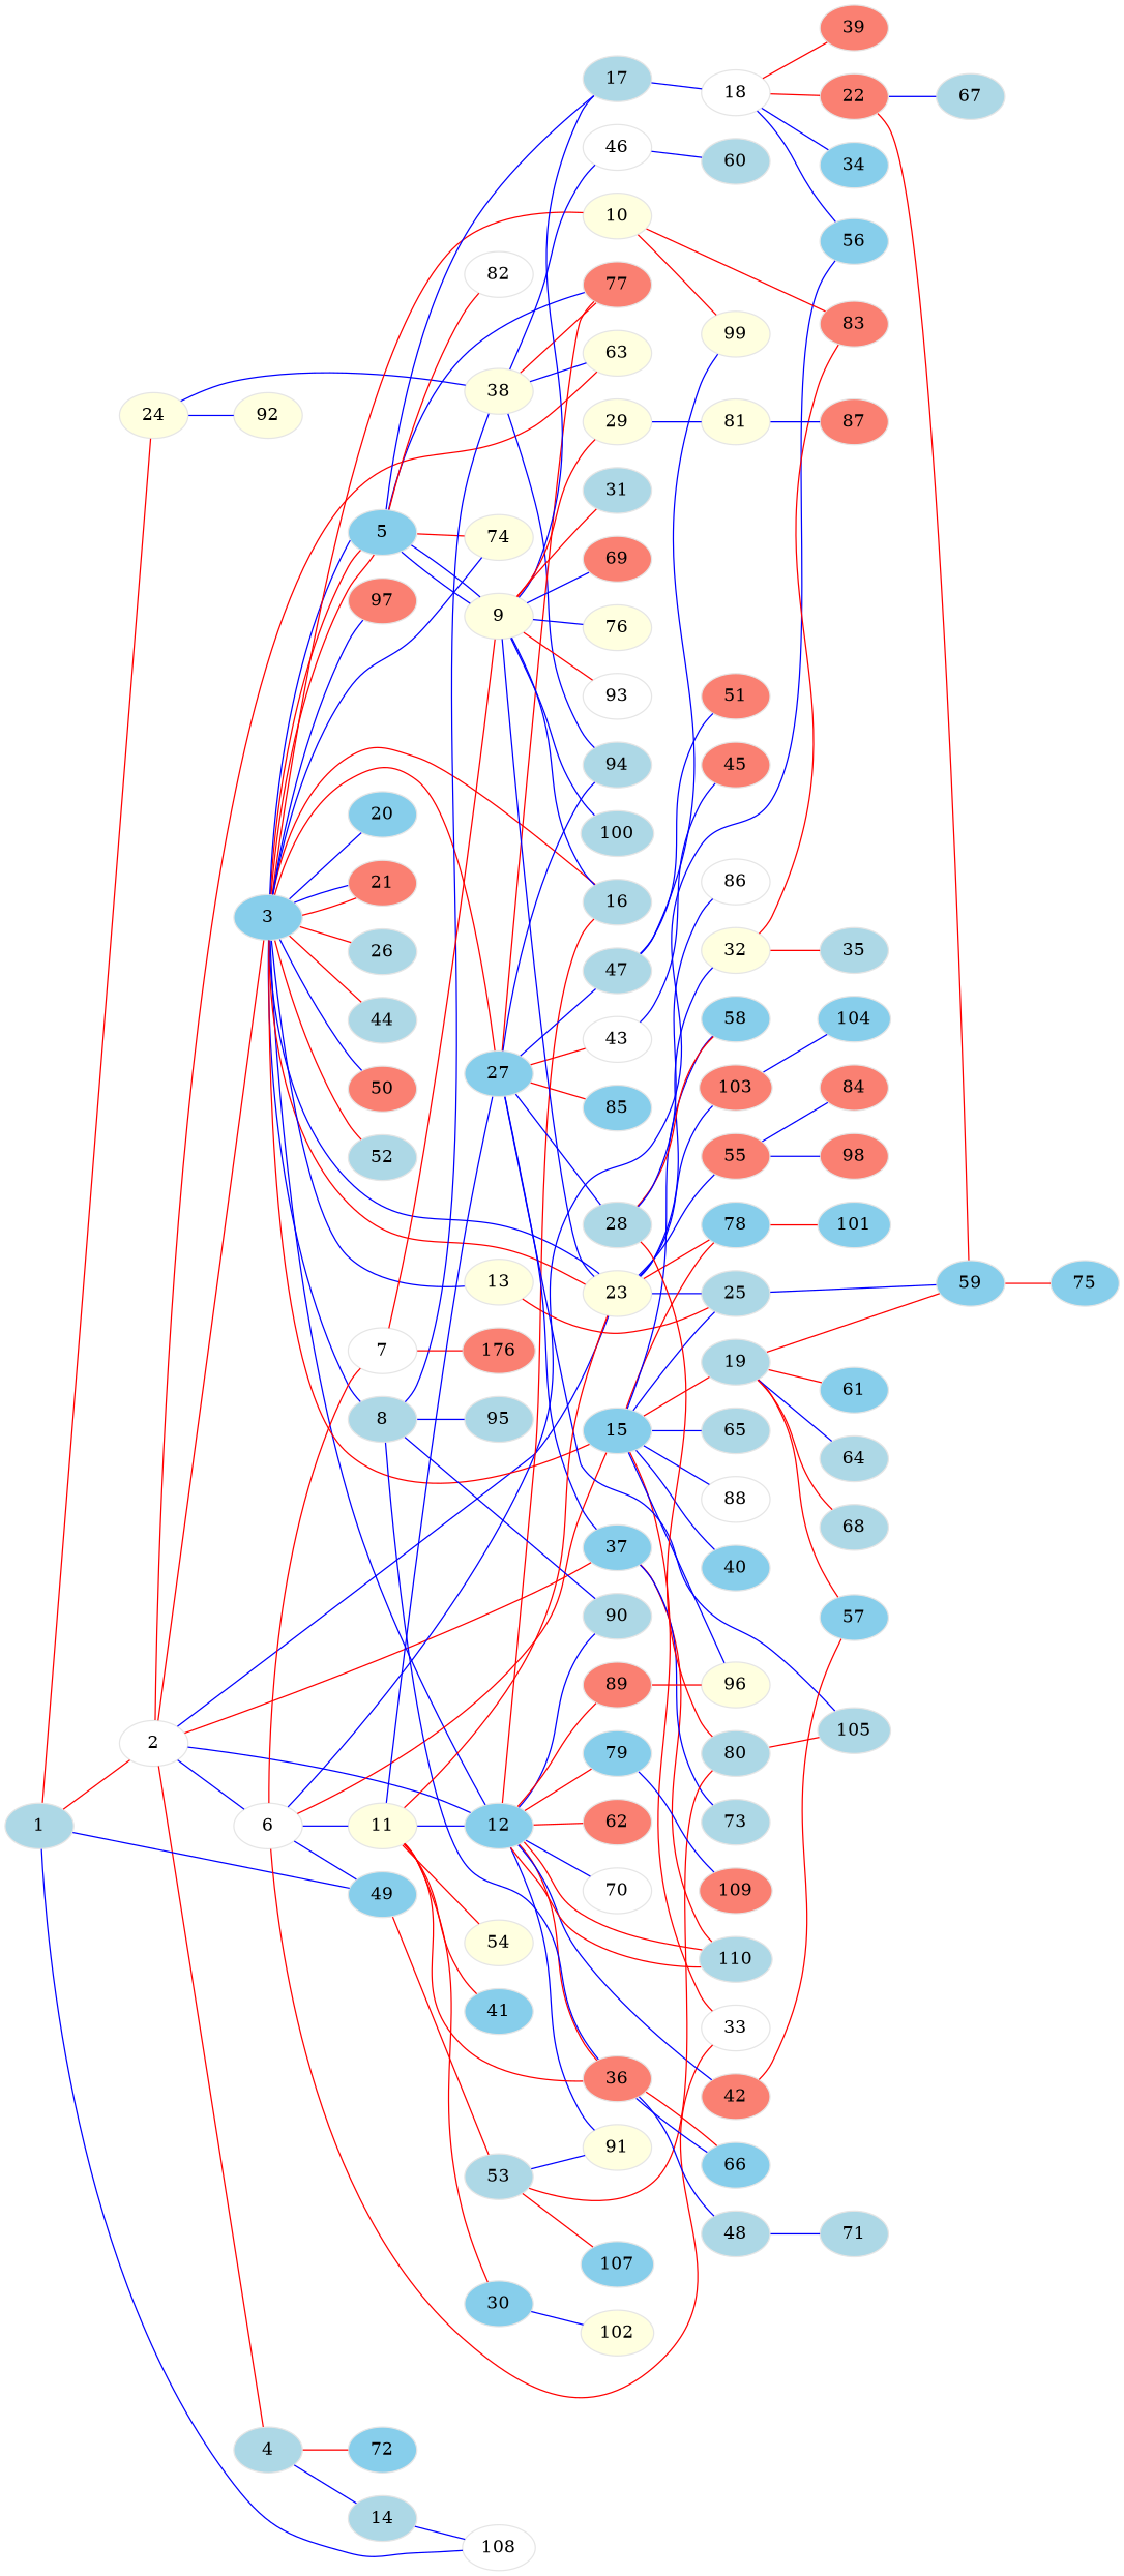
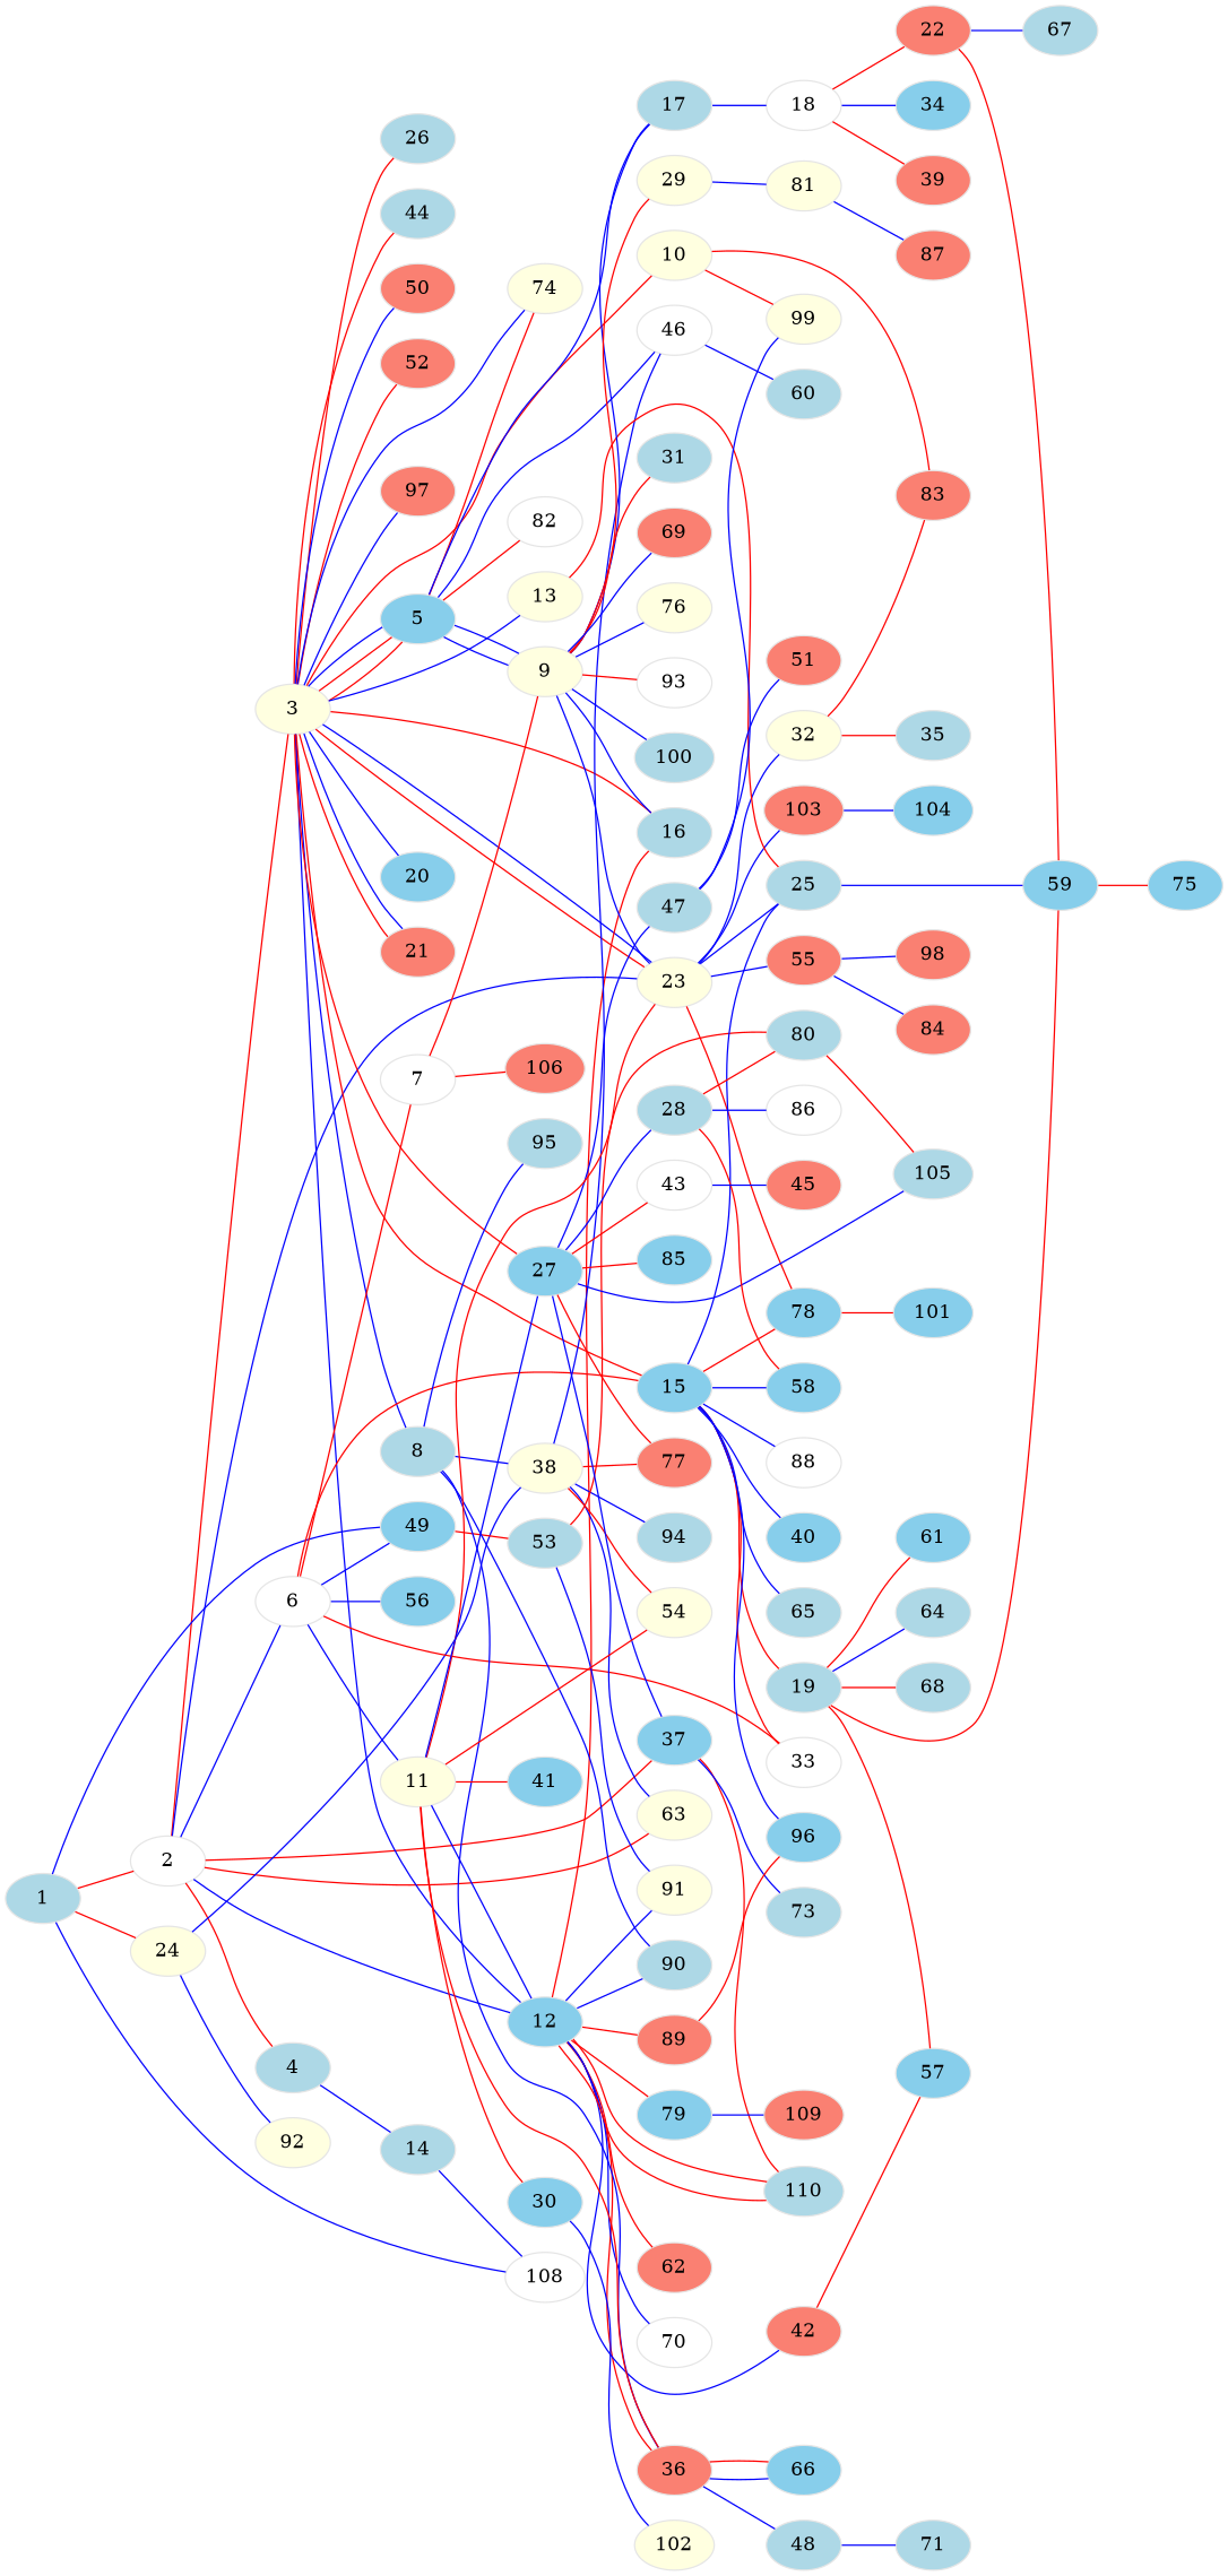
  graph {
    rankdir=LR
    node [color=gray90 fillcolor=lightblue style=filled]
    edge [color=blue]
    2 [fillcolor=white]
    1
    24 [fillcolor=lightyellow]
    49 [fillcolor=skyblue]
    108 [fillcolor=white]
-   3 [fillcolor=skyblue]
+   3 [fillcolor=lightyellow]
    4
    6 [fillcolor=white]
    12 [fillcolor=skyblue]
    23 [fillcolor=lightyellow]
    37 [fillcolor=skyblue]
    63 [fillcolor=lightyellow]
    38 [fillcolor=lightyellow]
    92 [fillcolor=lightyellow]
    53
    5 [fillcolor=skyblue]
    8
    10 [fillcolor=lightyellow]
    13 [fillcolor=lightyellow]
    15 [fillcolor=skyblue]
    16
    20 [fillcolor=skyblue]
    21 [fillcolor=salmon]
    26
    27 [fillcolor=skyblue]
    44
    50 [fillcolor=salmon]
-   52
+   52 [fillcolor=salmon]
    74 [fillcolor=lightyellow]
    97 [fillcolor=salmon]
    14
-   72 [fillcolor=skyblue]
    7 [fillcolor=white]
    11 [fillcolor=lightyellow]
    33 [fillcolor=white]
    56 [fillcolor=skyblue]
    36 [fillcolor=salmon]
    90
    42 [fillcolor=salmon]
    62 [fillcolor=salmon]
    70 [fillcolor=white]
    79 [fillcolor=skyblue]
    89 [fillcolor=salmon]
    91 [fillcolor=lightyellow]
    110
    25
    78 [fillcolor=skyblue]
    32 [fillcolor=lightyellow]
    55 [fillcolor=salmon]
    103 [fillcolor=salmon]
    73
    9 [fillcolor=lightyellow]
    17
    77 [fillcolor=salmon]
    82 [fillcolor=white]
    95
    83 [fillcolor=salmon]
    99 [fillcolor=lightyellow]
    19
    40 [fillcolor=skyblue]
    58 [fillcolor=skyblue]
    65
    88 [fillcolor=white]
-   96 [fillcolor=lightyellow]
+   96 [fillcolor=skyblue]
    28
    43 [fillcolor=white]
    47
    85 [fillcolor=skyblue]
    94
    105
    29 [fillcolor=lightyellow]
    31
    69 [fillcolor=salmon]
    76 [fillcolor=lightyellow]
    93 [fillcolor=white]
    100
    18 [fillcolor=white]
-   106 [fillcolor=salmon label=176]
+   106 [fillcolor=salmon]
    30 [fillcolor=skyblue]
    41 [fillcolor=skyblue]
    54 [fillcolor=lightyellow]
    48
    66 [fillcolor=skyblue]
    46 [fillcolor=white]
    81 [fillcolor=lightyellow]
    102 [fillcolor=lightyellow]
    57 [fillcolor=skyblue]
    109 [fillcolor=salmon]
    59 [fillcolor=skyblue]
    61 [fillcolor=skyblue]
    64
    68
    101 [fillcolor=skyblue]
    22 [fillcolor=salmon]
    34 [fillcolor=skyblue]
    39 [fillcolor=salmon]
    67
    75 [fillcolor=skyblue]
    35
    98 [fillcolor=salmon]
    84 [fillcolor=salmon]
    104 [fillcolor=skyblue]
    80
    86 [fillcolor=white]
    45 [fillcolor=salmon]
    51 [fillcolor=salmon]
    87 [fillcolor=salmon]
    71
    60
-   107 [fillcolor=skyblue]
    2 -- 3 [color=red]
    2 -- 4 [color=red]
    2 -- 6
    2 -- 12
    2 -- 23
    2 -- 37 [color=red]
    2 -- 63 [color=red]
    1 -- 2 [color=red]
    1 -- 24 [color=red]
    1 -- 49
    1 -- 108
    24 -- 38
    24 -- 92
    49 -- 53 [color=red]
    3 -- 12
    3 -- 23 [color=red]
    3 -- 23
    3 -- 5 [color=red]
    3 -- 5 [color=red]
    3 -- 5
    3 -- 8
    3 -- 10 [color=red]
    3 -- 13
    3 -- 15 [color=red]
    3 -- 16 [color=red]
    3 -- 20
    3 -- 21 [color=red]
    3 -- 21
    3 -- 26 [color=red]
    3 -- 27 [color=red]
    3 -- 44 [color=red]
    3 -- 50
    3 -- 52 [color=red]
    3 -- 74
    3 -- 97
    4 -- 14
-   4 -- 72 [color=red]
    6 -- 49
    6 -- 15 [color=red]
    6 -- 7 [color=red]
    6 -- 11
    6 -- 33 [color=red]
    6 -- 56
    12 -- 16 [color=red]
    12 -- 36 [color=red]
    12 -- 90
    12 -- 42
    12 -- 62 [color=red]
    12 -- 70
    12 -- 79 [color=red]
    12 -- 89 [color=red]
    12 -- 91
    12 -- 110 [color=red]
    12 -- 110 [color=red]
    23 -- 25
    23 -- 78 [color=red]
    23 -- 32
    23 -- 55
    23 -- 103
    37 -- 110 [color=red]
    37 -- 73
    38 -- 63
    38 -- 77 [color=red]
    38 -- 94
+   38 -- 54 [color=red]
    38 -- 46
    53 -- 91
    53 -- 80 [color=red]
-   53 -- 107 [color=red]
    5 -- 74 [color=red]
    5 -- 9
    5 -- 9
    5 -- 17
-   5 -- 77
+   5 -- 46
    5 -- 82 [color=red]
    8 -- 38
    8 -- 36
    8 -- 90
    8 -- 95
    10 -- 83 [color=red]
    10 -- 99 [color=red]
    13 -- 25 [color=red]
    15 -- 33 [color=red]
    15 -- 25
    15 -- 78 [color=red]
    15 -- 19 [color=red]
    15 -- 40
    15 -- 58
    15 -- 65
    15 -- 88
    15 -- 96
    27 -- 37
    27 -- 77 [color=red]
    27 -- 28
    27 -- 43 [color=red]
    27 -- 47
    27 -- 85 [color=red]
-   27 -- 94
    27 -- 105
    14 -- 108
    7 -- 9 [color=red]
    7 -- 106 [color=red]
    11 -- 12
    11 -- 23 [color=red]
    11 -- 27
    11 -- 36 [color=red]
    11 -- 30 [color=red]
    11 -- 41 [color=red]
    11 -- 54 [color=red]
    36 -- 48
    36 -- 66
    36 -- 66 [color=red]
    42 -- 57 [color=red]
    79 -- 109
    89 -- 96 [color=red]
    25 -- 59
    78 -- 101 [color=red]
    32 -- 83 [color=red]
    32 -- 35 [color=red]
    55 -- 98
    55 -- 84
    103 -- 104
    9 -- 23
    9 -- 16
    9 -- 17
    9 -- 29 [color=red]
    9 -- 31 [color=red]
    9 -- 69
    9 -- 76
    9 -- 93 [color=red]
    9 -- 100
    17 -- 18
    19 -- 57 [color=red]
    19 -- 59 [color=red]
    19 -- 61 [color=red]
    19 -- 64
    19 -- 68 [color=red]
    28 -- 58 [color=red]
    28 -- 80 [color=red]
    28 -- 86
    43 -- 45
    47 -- 99
    47 -- 51
    29 -- 81
-   18 -- 56
    18 -- 22 [color=red]
    18 -- 34
    18 -- 39 [color=red]
    30 -- 102
    48 -- 71
    46 -- 60
    81 -- 87
    59 -- 75 [color=red]
    22 -- 59 [color=red]
    22 -- 67
    80 -- 105 [color=red]
  }
